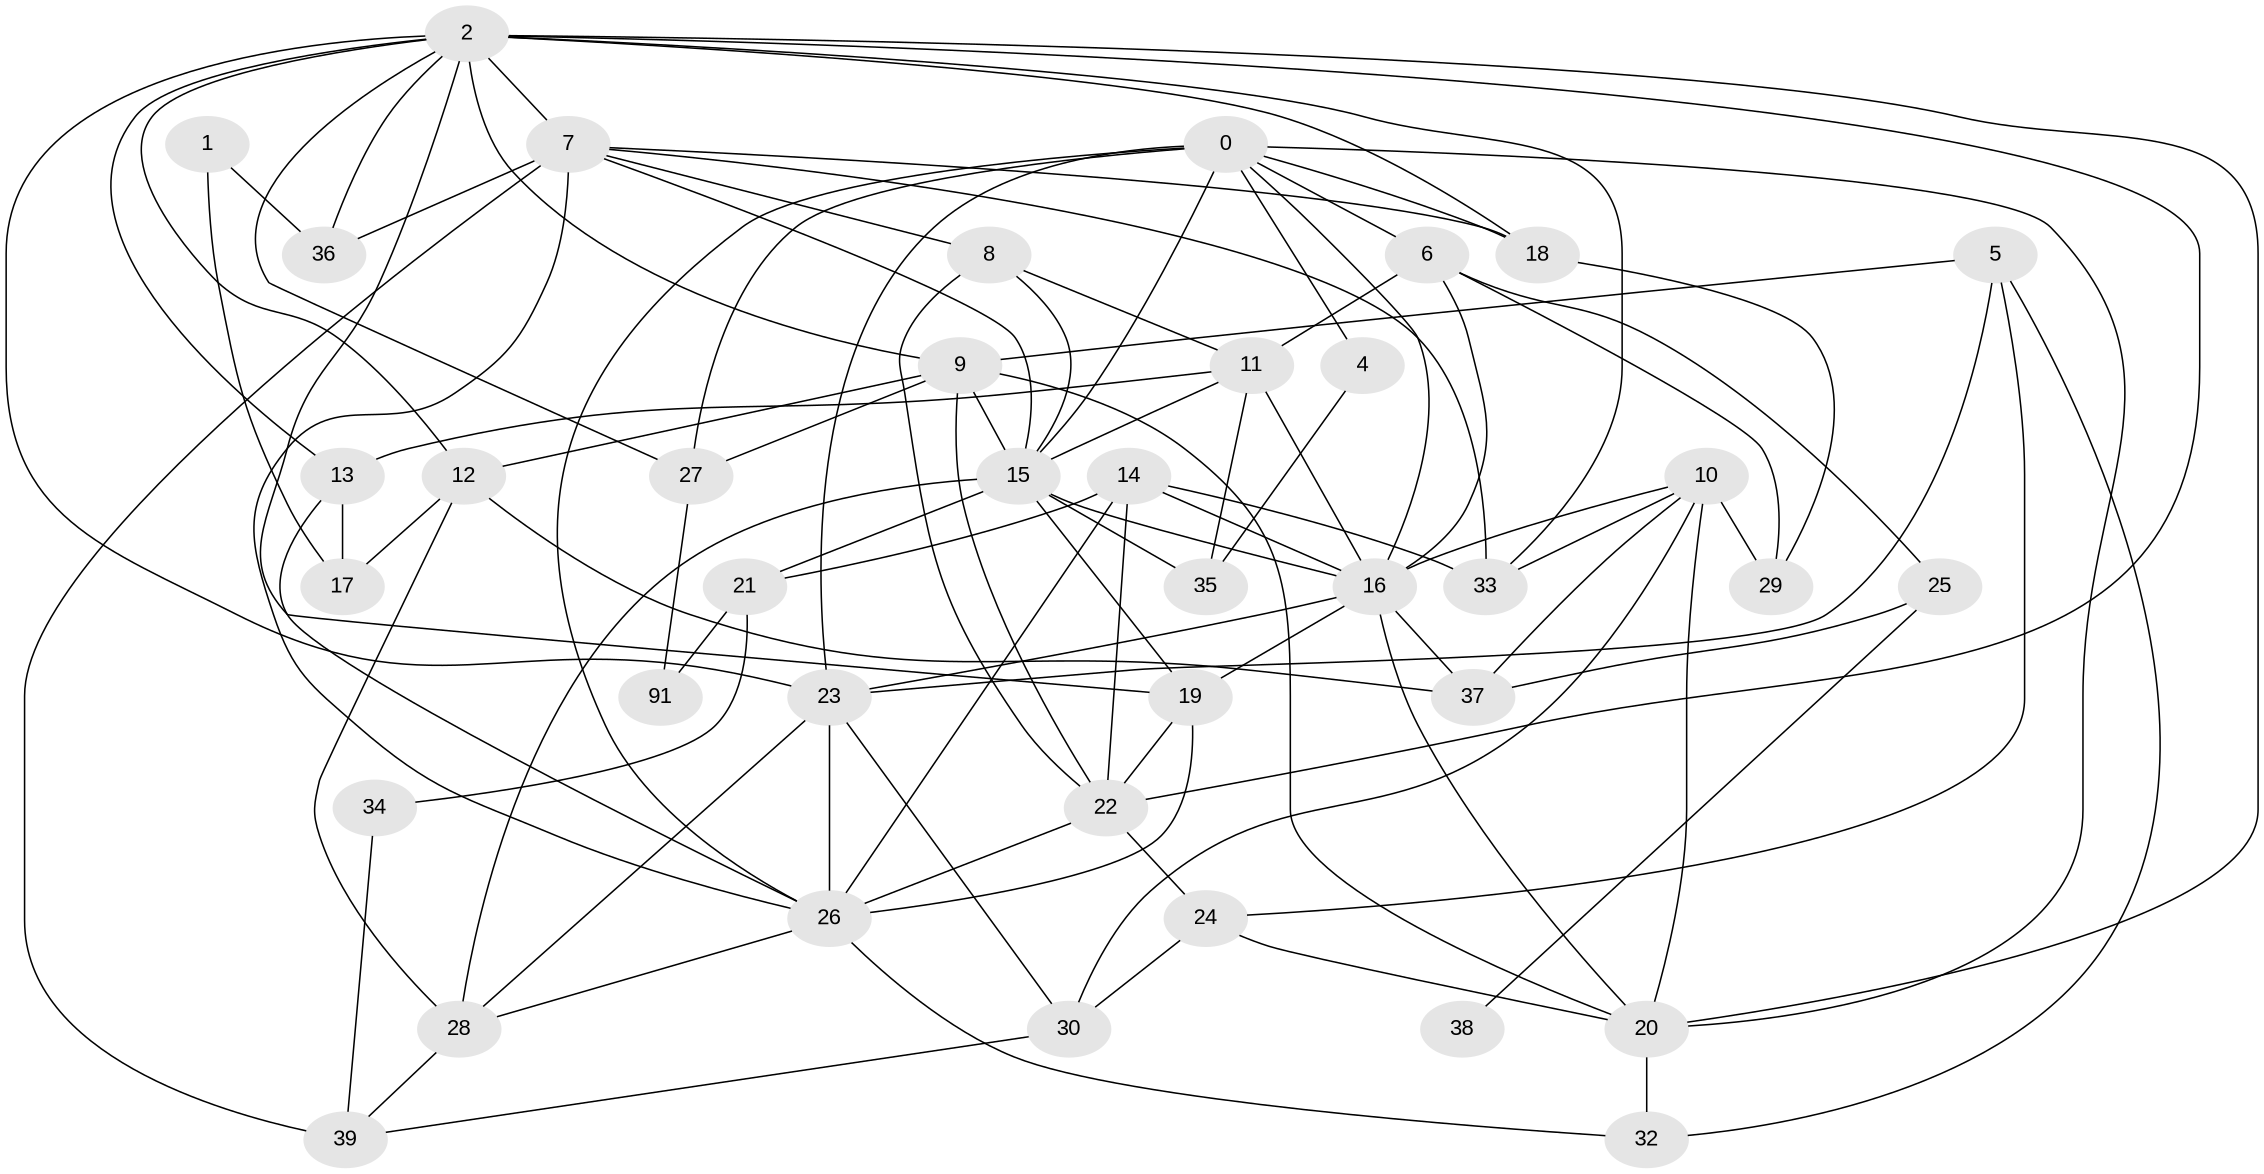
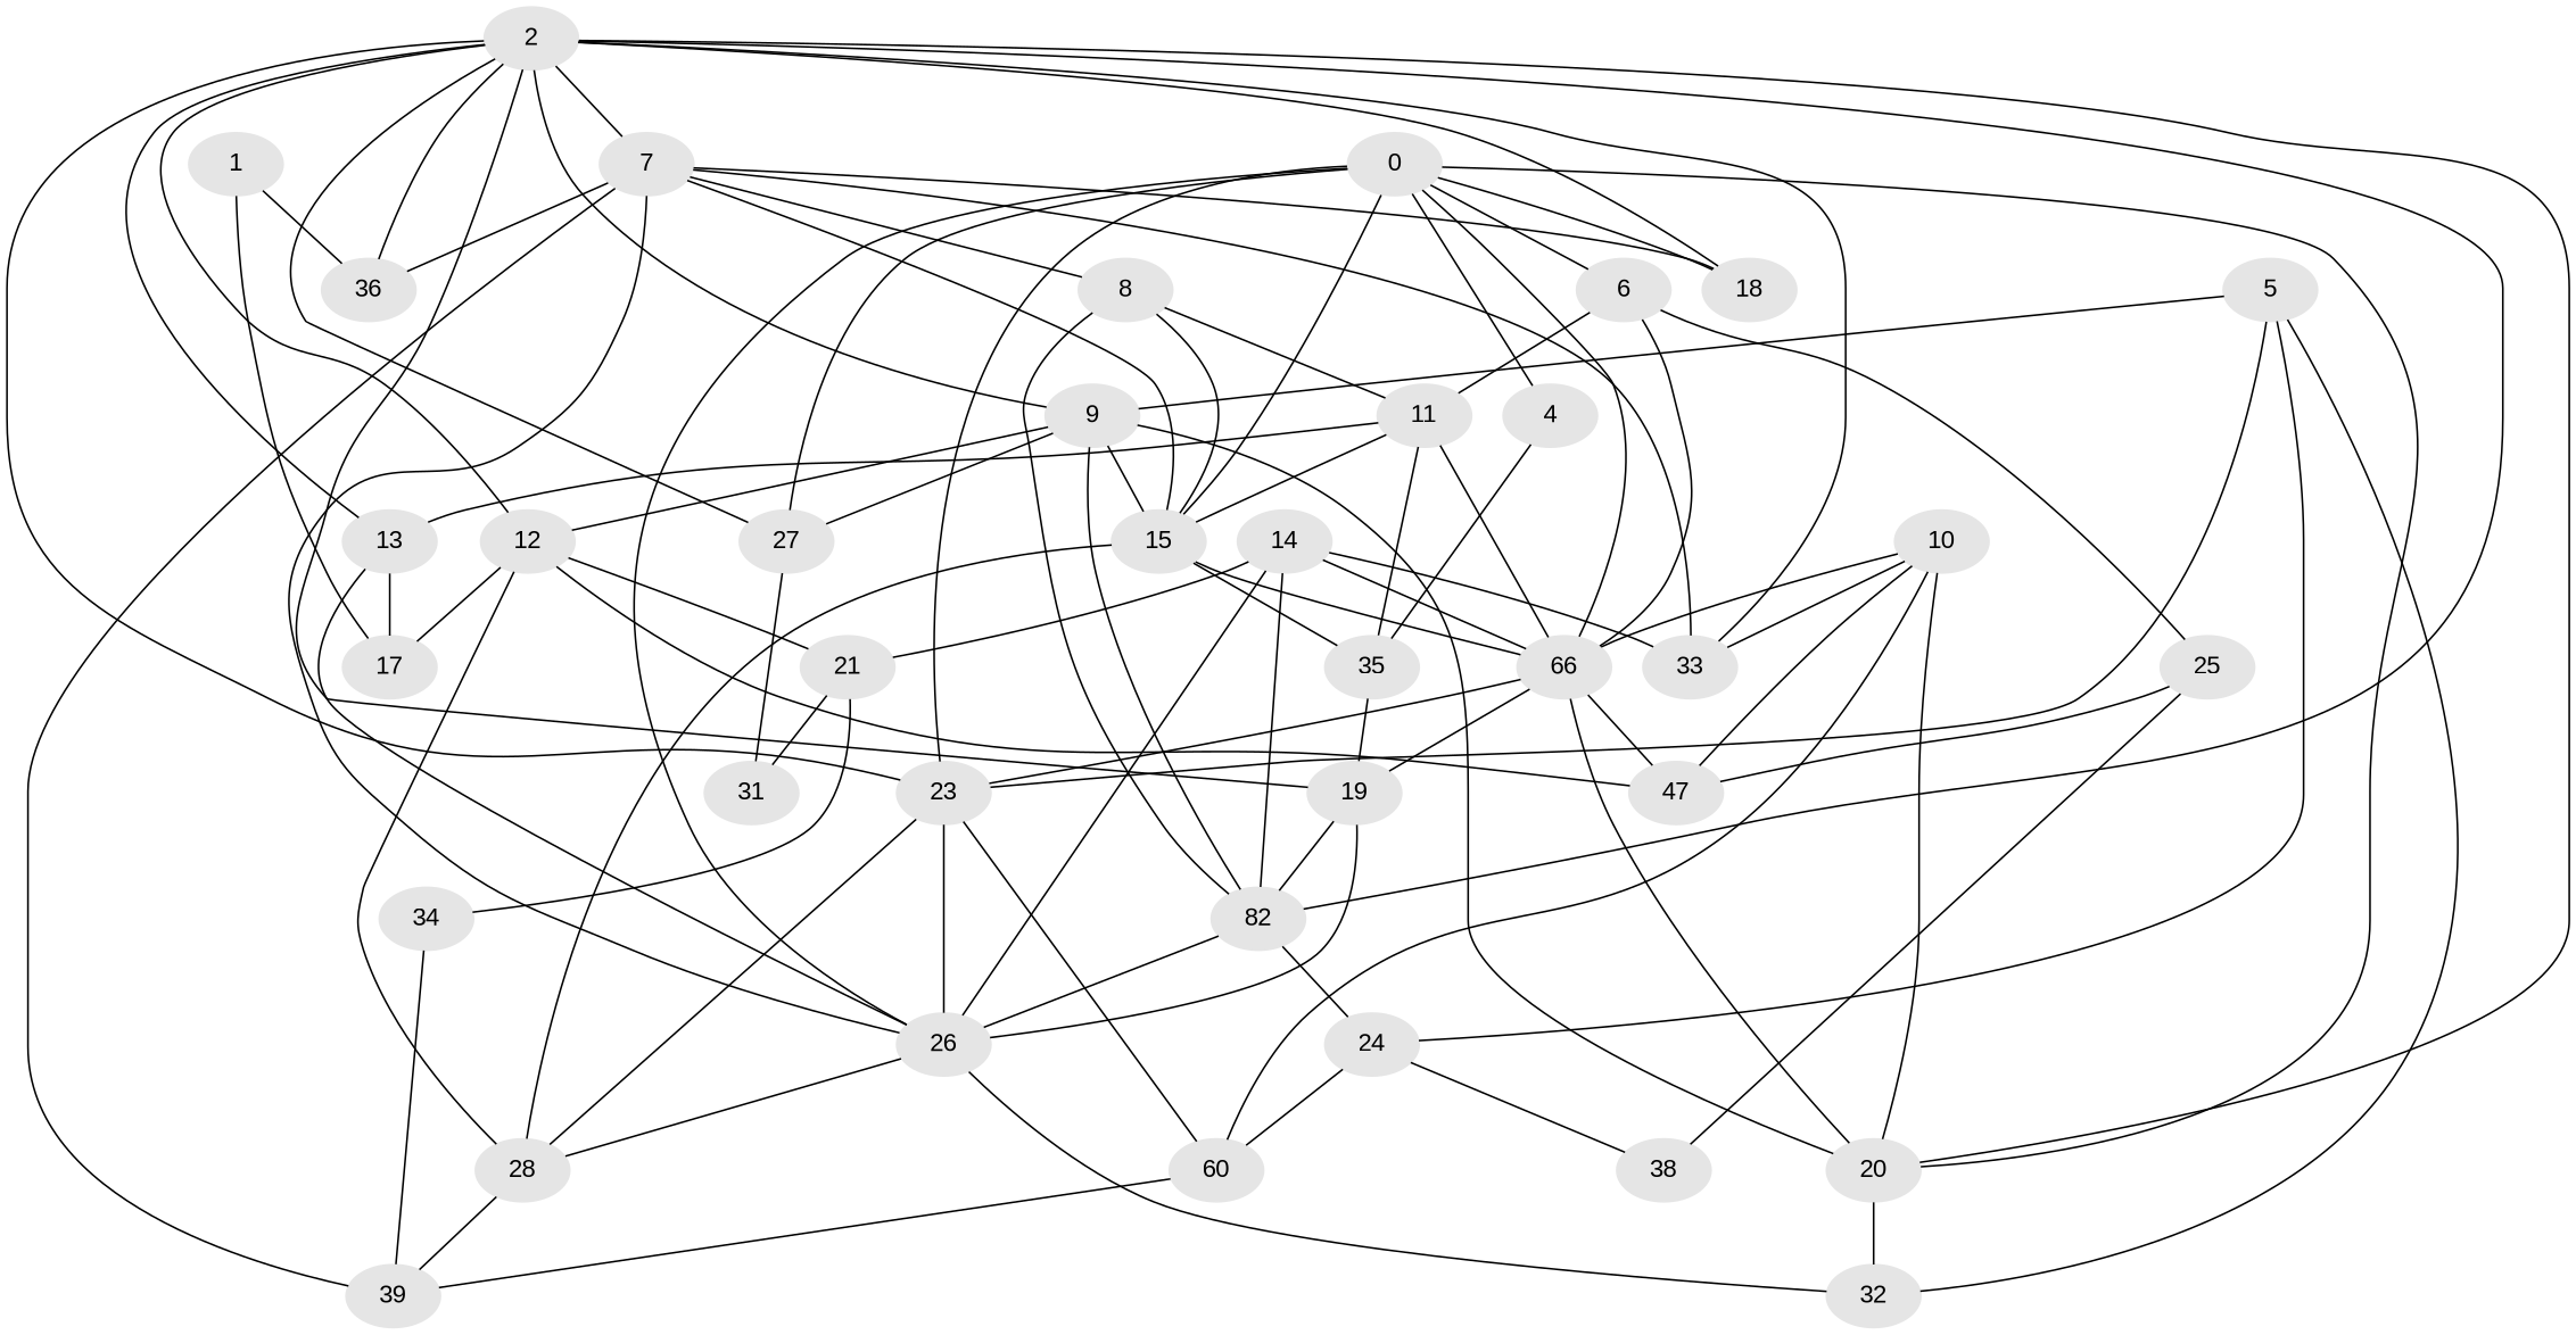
  graph {
    fontname="Liberation Sans"
    node [color=gray90 fontname="Liberation Sans" style=filled]
    edge [fontname="Liberation Sans" weight=1.0]
    1
    17
    36
    2
    7
    9
    12
    13
    18
    19
    20
-   22
+   22 [label=82]
    23
    27
    33
    15
    26
    8
    39
    28
-   37
+   37 [label=47]
    21
-   29
    32
    24
-   30
-   31 [label=91]
+   30 [label=60]
+   31
    n28 [label=0]
    4
    6
-   16
+   16 [label=66]
    35
    11
    25
    5
    38
    10
    34
    14
    1 -- 17
    1 -- 36
    2 -- 36
    2 -- 7 [weight=2.0]
    2 -- 9
    2 -- 12
    2 -- 13
    2 -- 18
    2 -- 19 [weight=3.0]
    2 -- 20 [weight=2.0]
    2 -- 22
    2 -- 23
    2 -- 27
    2 -- 33 [weight=2.0]
    7 -- 36 [weight=2.0]
    7 -- 18
    7 -- 33
    7 -- 15
    7 -- 26
    7 -- 8
    7 -- 39
    9 -- 12
    9 -- 20 [weight=2.0]
    9 -- 22
    9 -- 27
    9 -- 15
    12 -- 17
    12 -- 28
    12 -- 37
-   15 -- 21
+   12 -- 21
    13 -- 17
    13 -- 26
-   18 -- 29
    19 -- 22
    19 -- 26
    20 -- 32
    22 -- 26
    22 -- 24
    23 -- 26
    23 -- 28
    23 -- 30
    27 -- 31
-   15 -- 19
+   35 -- 19
    15 -- 28
    15 -- 16 [weight=2.0]
    15 -- 35
    26 -- 28
    26 -- 32
    8 -- 22
    8 -- 15
    8 -- 11
    28 -- 39
    21 -- 31
    21 -- 34
    24 -- 30
-   24 -- 20
+   24 -- 38
    30 -- 39
    n28 -- 18 [weight=2.0]
    n28 -- 20
    n28 -- 23 [weight=3.0]
    n28 -- 27
    n28 -- 15
    n28 -- 26
    n28 -- 4
    n28 -- 6
    n28 -- 16
    4 -- 35
-   6 -- 29
    6 -- 16
    6 -- 11
    6 -- 25
    16 -- 19
    16 -- 20
    16 -- 23
    16 -- 37
    11 -- 13
    11 -- 15
    11 -- 16 [weight=2.0]
    11 -- 35 [weight=2.0]
    25 -- 37
    25 -- 38
    5 -- 9
    5 -- 23
    5 -- 32
    5 -- 24
    10 -- 20
    10 -- 33
    10 -- 37
-   10 -- 29
    10 -- 30
    10 -- 16 [weight=2.0]
    34 -- 39
    14 -- 22
    14 -- 33
    14 -- 26
    14 -- 21
    14 -- 16
  }
